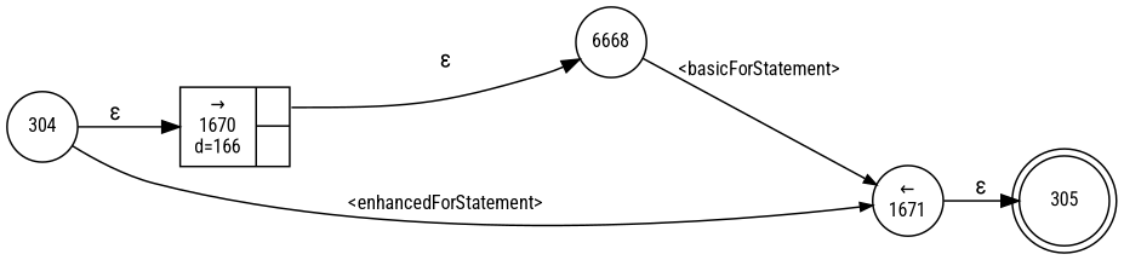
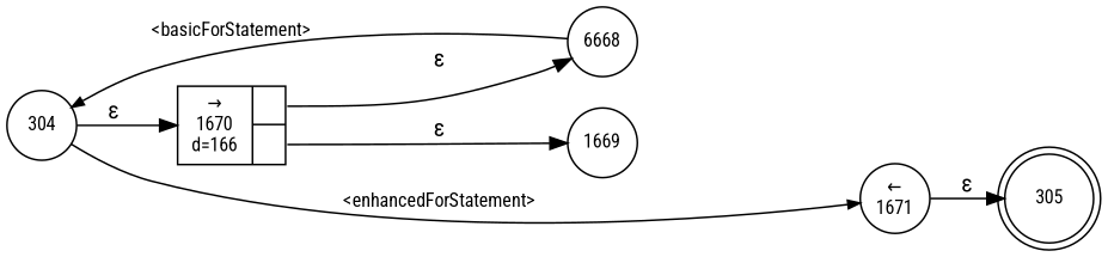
  digraph {
    fontname="Roboto Condensed"
    rankdir=LR
    node [fixedsize=true fontname="Roboto Condensed" fontsize=11 shape=circle peripheries=1]
    edge [fontname="Roboto Condensed"]
    n1 [label=305 shape=doublecircle width=.6 peripheries=""]
    n2 [label=304 width=.55]
    n3 [fixedsize=false label="{&rarr;\n1670\nd=166|{<p0>|<p1>}}" shape=record]
    n4 [label="&larr;\n1671" width=.55]
    n5 [label=6668 width=.55]
+   n6 [label=1669 width=.55]
    n2 -> n3 [label="&epsilon;"]
    n2 -> n4 [arrowhead=normal arrowsize=.7 fontsize=11 label="<enhancedForStatement>"]
    n3 -> n5 [label="&epsilon;" tailport=p0]
+   n3 -> n6 [label="&epsilon;" tailport=p1]
    n4 -> n1 [label="&epsilon;"]
-   n5 -> n4 [arrowhead=normal arrowsize=.7 fontsize=11 label="<basicForStatement>"]
+   n5 -> n2 [arrowhead=normal arrowsize=.7 fontsize=11 label="<basicForStatement>"]
  }
